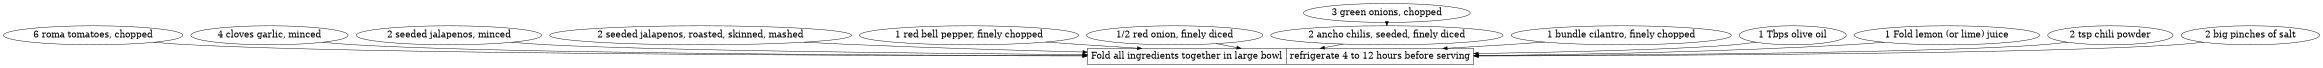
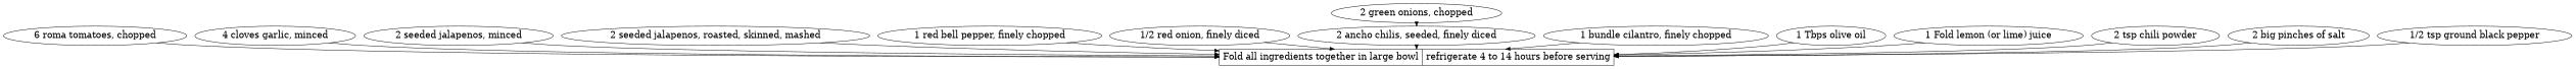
  digraph {
    ranksep=0.1
    root=finalStep
    node [fontsize=20]
-   n1 [label="Fold all ingredients together in large bowl | refrigerate 4 to 12 hours before serving" shape=record]
+   n1 [label="Fold all ingredients together in large bowl | refrigerate 4 to 14 hours before serving" shape=record]
    n2 [label="6 roma tomatoes, chopped"]
    n3 [label="4 cloves garlic, minced"]
    n4 [label="2 seeded jalapenos, minced"]
    n5 [label="2 seeded jalapenos, roasted, skinned, mashed"]
    n6 [label="1 red bell pepper, finely chopped"]
    n7 [label="1/2 red onion, finely diced"]
    n8 [label="2 ancho chilis, seeded, finely diced"]
    n9 [label="1 bundle cilantro, finely chopped"]
-   n10 [label="3 green onions, chopped"]
+   n10 [label="2 green onions, chopped"]
    n11 [label="1 Tbps olive oil"]
    n12 [label="1 Fold lemon (or lime) juice"]
    n13 [label="2 tsp chili powder"]
    n14 [label="2 big pinches of salt"]
+   n15 [label="1/2 tsp ground black pepper"]
    n2 -> n1
    n3 -> n1
    n4 -> n1
    n5 -> n1
    n6 -> n1
    n7 -> n1
    n8 -> n1
    n9 -> n1
    n10 -> n8
    n11 -> n1
    n12 -> n1
    n13 -> n1
    n14 -> n1
+   n15 -> n1
  }
